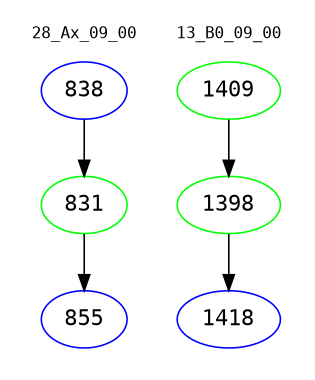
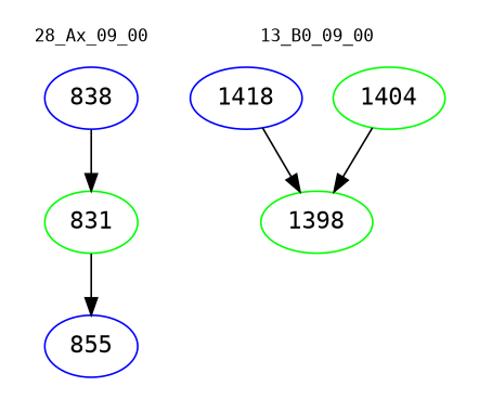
  digraph {
    fontname="DejaVu Sans Mono"
    node [color=blue fontname="DejaVu Sans Mono"]
    edge [color=black fontname="DejaVu Sans Mono"]
    n1 [label=838]
    n2 [color=green label=831]
    n3 [label=855]
-   n4 [color=green label=1409]
+   n4 [color=green label=1404]
    n5 [color=green label=1398]
    n6 [label=1418]
    subgraph cluster_1 {
      color=white
      fontsize=10
      label="28_Ax_09_00"
      n1
      n2
      n3
    }
    subgraph cluster_2 {
      color=white
      fontsize=10
      label="13_B0_09_00"
      n4
      n5
      n6
    }
    n1 -> n2
    n2 -> n3
    n4 -> n5
-   n5 -> n6
+   n6 -> n5
  }
